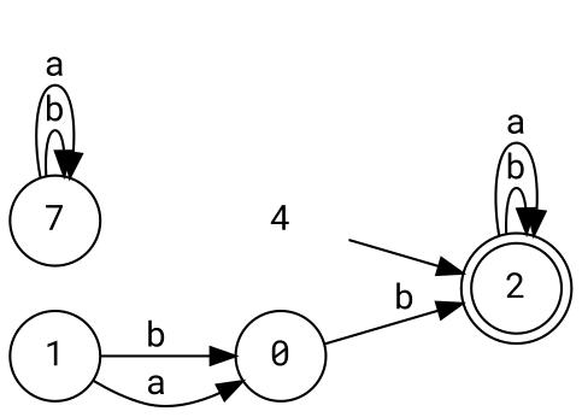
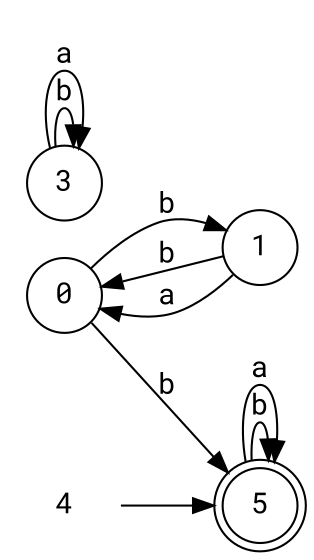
  digraph {
    fontname="Roboto Mono"
    rankdir=LR
    node [fontname="Roboto Mono" shape=circle]
    edge [fontname="Roboto Mono"]
    n1 [label=0]
    n2 [label=1]
-   n3 [label=2 shape=doublecircle]
-   n4 [label=7]
+   n3 [label=5 shape=doublecircle]
+   n4 [label=3]
    4 [shape=plaintext]
+   n1 -> n2 [label=b]
    n1 -> n3 [label=b]
    n2 -> n1 [label=b]
    n2 -> n1 [label=a]
    n3 -> n3 [label=b]
    n3 -> n3 [label=a]
    n4 -> n4 [label=b]
    n4 -> n4 [label=a]
    4 -> n3
  }
